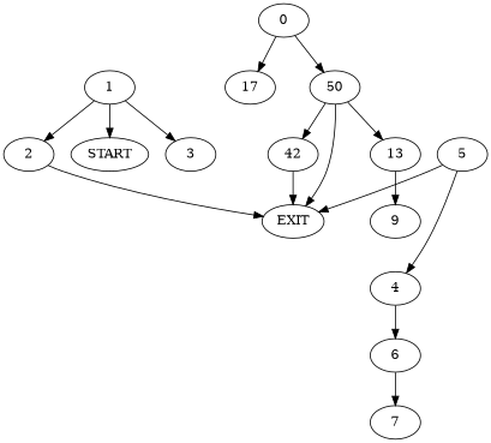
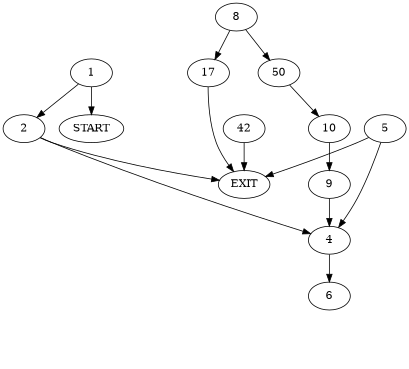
  digraph {
    n1 [label=START]
    1
    2
-   3
    n5 [label=EXIT]
    4
    6
    5
-   7
    n10 [label=50]
-   8 [label=0]
+   8
    n12 [label=17]
    9
    n14 [label=42]
-   13
+   13 [label=10]
    1 -> n1
    1 -> 2
-   1 -> 3
    2 -> n5
+   2 -> 4
    4 -> 6
-   6 -> 7
    5 -> n5
    5 -> 4
-   n10 -> n14
    n10 -> 13
    8 -> n10
    8 -> n12
-   n10 -> n5
+   n12 -> n5
+   9 -> 4
    n14 -> n5
    13 -> 9
  }
